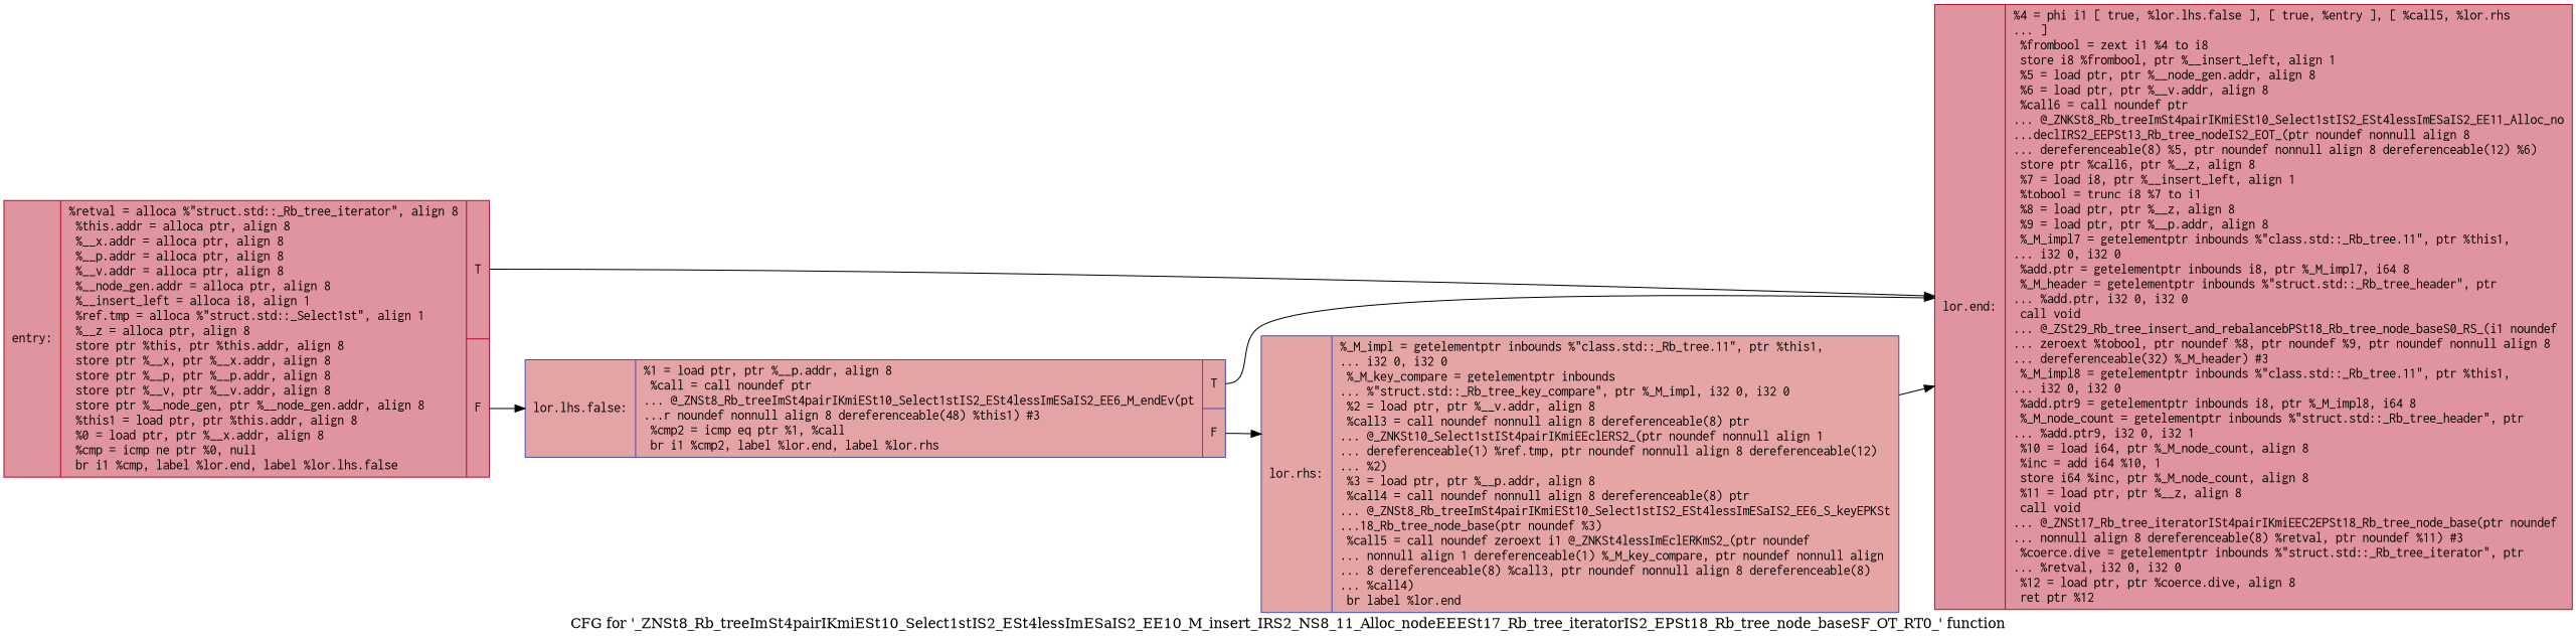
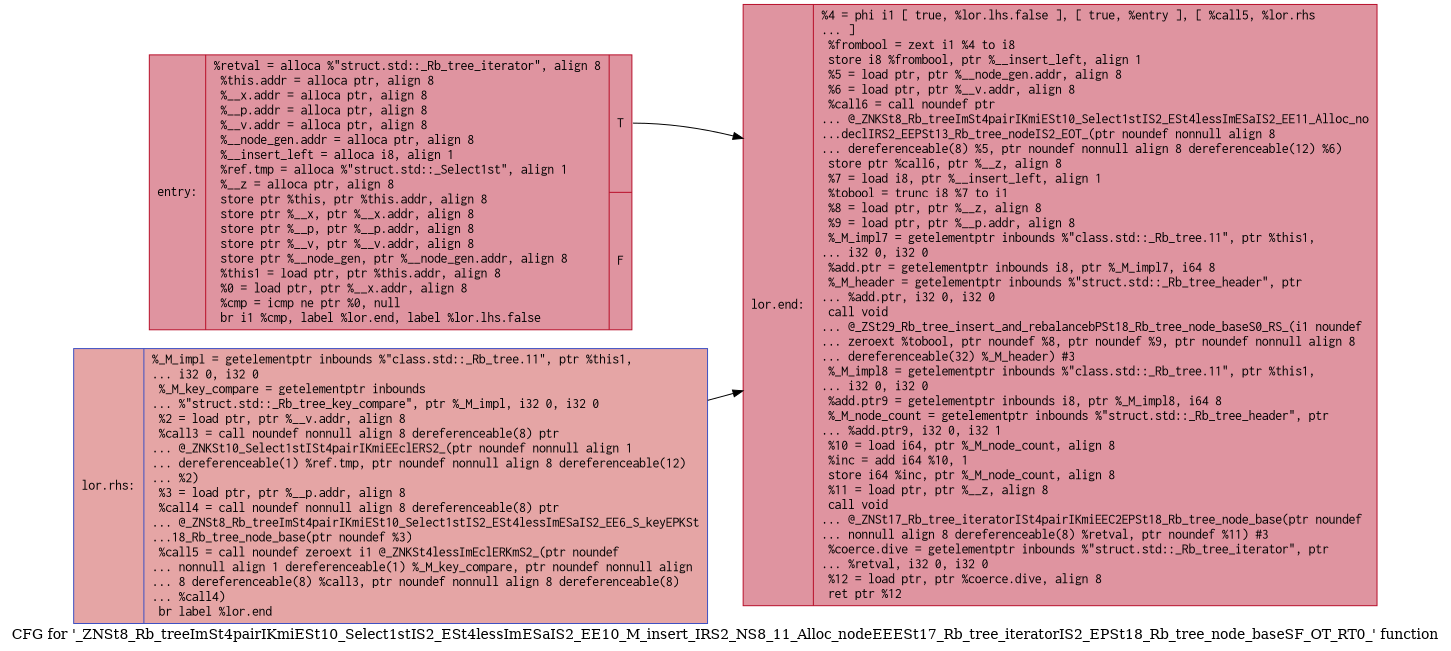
  digraph {
    label="CFG for '_ZNSt8_Rb_treeImSt4pairIKmiESt10_Select1stIS2_ESt4lessImESaIS2_EE10_M_insert_IRS2_NS8_11_Alloc_nodeEEESt17_Rb_tree_iteratorIS2_EPSt18_Rb_tree_node_baseSF_OT_RT0_' function"
    rankdir=LR
    node [color="#b70d28ff" fillcolor="#b70d2870" fontname=Courier shape=record style=filled]
    edge [tailport=s0]
    n1 [label="{entry:\l|  %retval = alloca %\"struct.std::_Rb_tree_iterator\", align 8\l  %this.addr = alloca ptr, align 8\l  %__x.addr = alloca ptr, align 8\l  %__p.addr = alloca ptr, align 8\l  %__v.addr = alloca ptr, align 8\l  %__node_gen.addr = alloca ptr, align 8\l  %__insert_left = alloca i8, align 1\l  %ref.tmp = alloca %\"struct.std::_Select1st\", align 1\l  %__z = alloca ptr, align 8\l  store ptr %this, ptr %this.addr, align 8\l  store ptr %__x, ptr %__x.addr, align 8\l  store ptr %__p, ptr %__p.addr, align 8\l  store ptr %__v, ptr %__v.addr, align 8\l  store ptr %__node_gen, ptr %__node_gen.addr, align 8\l  %this1 = load ptr, ptr %this.addr, align 8\l  %0 = load ptr, ptr %__x.addr, align 8\l  %cmp = icmp ne ptr %0, null\l  br i1 %cmp, label %lor.end, label %lor.lhs.false\l|{<s0>T|<s1>F}}"]
    n2 [label="{lor.end:\l|  %4 = phi i1 [ true, %lor.lhs.false ], [ true, %entry ], [ %call5, %lor.rhs\l... ]\l  %frombool = zext i1 %4 to i8\l  store i8 %frombool, ptr %__insert_left, align 1\l  %5 = load ptr, ptr %__node_gen.addr, align 8\l  %6 = load ptr, ptr %__v.addr, align 8\l  %call6 = call noundef ptr\l... @_ZNKSt8_Rb_treeImSt4pairIKmiESt10_Select1stIS2_ESt4lessImESaIS2_EE11_Alloc_no\l...declIRS2_EEPSt13_Rb_tree_nodeIS2_EOT_(ptr noundef nonnull align 8\l... dereferenceable(8) %5, ptr noundef nonnull align 8 dereferenceable(12) %6)\l  store ptr %call6, ptr %__z, align 8\l  %7 = load i8, ptr %__insert_left, align 1\l  %tobool = trunc i8 %7 to i1\l  %8 = load ptr, ptr %__z, align 8\l  %9 = load ptr, ptr %__p.addr, align 8\l  %_M_impl7 = getelementptr inbounds %\"class.std::_Rb_tree.11\", ptr %this1,\l... i32 0, i32 0\l  %add.ptr = getelementptr inbounds i8, ptr %_M_impl7, i64 8\l  %_M_header = getelementptr inbounds %\"struct.std::_Rb_tree_header\", ptr\l... %add.ptr, i32 0, i32 0\l  call void\l... @_ZSt29_Rb_tree_insert_and_rebalancebPSt18_Rb_tree_node_baseS0_RS_(i1 noundef\l... zeroext %tobool, ptr noundef %8, ptr noundef %9, ptr noundef nonnull align 8\l... dereferenceable(32) %_M_header) #3\l  %_M_impl8 = getelementptr inbounds %\"class.std::_Rb_tree.11\", ptr %this1,\l... i32 0, i32 0\l  %add.ptr9 = getelementptr inbounds i8, ptr %_M_impl8, i64 8\l  %_M_node_count = getelementptr inbounds %\"struct.std::_Rb_tree_header\", ptr\l... %add.ptr9, i32 0, i32 1\l  %10 = load i64, ptr %_M_node_count, align 8\l  %inc = add i64 %10, 1\l  store i64 %inc, ptr %_M_node_count, align 8\l  %11 = load ptr, ptr %__z, align 8\l  call void\l... @_ZNSt17_Rb_tree_iteratorISt4pairIKmiEEC2EPSt18_Rb_tree_node_base(ptr noundef\l... nonnull align 8 dereferenceable(8) %retval, ptr noundef %11) #3\l  %coerce.dive = getelementptr inbounds %\"struct.std::_Rb_tree_iterator\", ptr\l... %retval, i32 0, i32 0\l  %12 = load ptr, ptr %coerce.dive, align 8\l  ret ptr %12\l}"]
-   n3 [color="#3d50c3ff" fillcolor="#c32e3170" label="{lor.lhs.false:\l|  %1 = load ptr, ptr %__p.addr, align 8\l  %call = call noundef ptr\l... @_ZNSt8_Rb_treeImSt4pairIKmiESt10_Select1stIS2_ESt4lessImESaIS2_EE6_M_endEv(pt\l...r noundef nonnull align 8 dereferenceable(48) %this1) #3\l  %cmp2 = icmp eq ptr %1, %call\l  br i1 %cmp2, label %lor.end, label %lor.rhs\l|{<s0>T|<s1>F}}"]
    n4 [color="#3d50c3ff" fillcolor="#c5333470" label="{lor.rhs:\l|  %_M_impl = getelementptr inbounds %\"class.std::_Rb_tree.11\", ptr %this1,\l... i32 0, i32 0\l  %_M_key_compare = getelementptr inbounds\l... %\"struct.std::_Rb_tree_key_compare\", ptr %_M_impl, i32 0, i32 0\l  %2 = load ptr, ptr %__v.addr, align 8\l  %call3 = call noundef nonnull align 8 dereferenceable(8) ptr\l... @_ZNKSt10_Select1stISt4pairIKmiEEclERS2_(ptr noundef nonnull align 1\l... dereferenceable(1) %ref.tmp, ptr noundef nonnull align 8 dereferenceable(12)\l... %2)\l  %3 = load ptr, ptr %__p.addr, align 8\l  %call4 = call noundef nonnull align 8 dereferenceable(8) ptr\l... @_ZNSt8_Rb_treeImSt4pairIKmiESt10_Select1stIS2_ESt4lessImESaIS2_EE6_S_keyEPKSt\l...18_Rb_tree_node_base(ptr noundef %3)\l  %call5 = call noundef zeroext i1 @_ZNKSt4lessImEclERKmS2_(ptr noundef\l... nonnull align 1 dereferenceable(1) %_M_key_compare, ptr noundef nonnull align\l... 8 dereferenceable(8) %call3, ptr noundef nonnull align 8 dereferenceable(8)\l... %call4)\l  br label %lor.end\l}"]
    n1 -> n2
-   n1 -> n3 [tailport=s1]
-   n3 -> n2
-   n3 -> n4 [tailport=s1]
    n4 -> n2 [tailport=""]
  }
